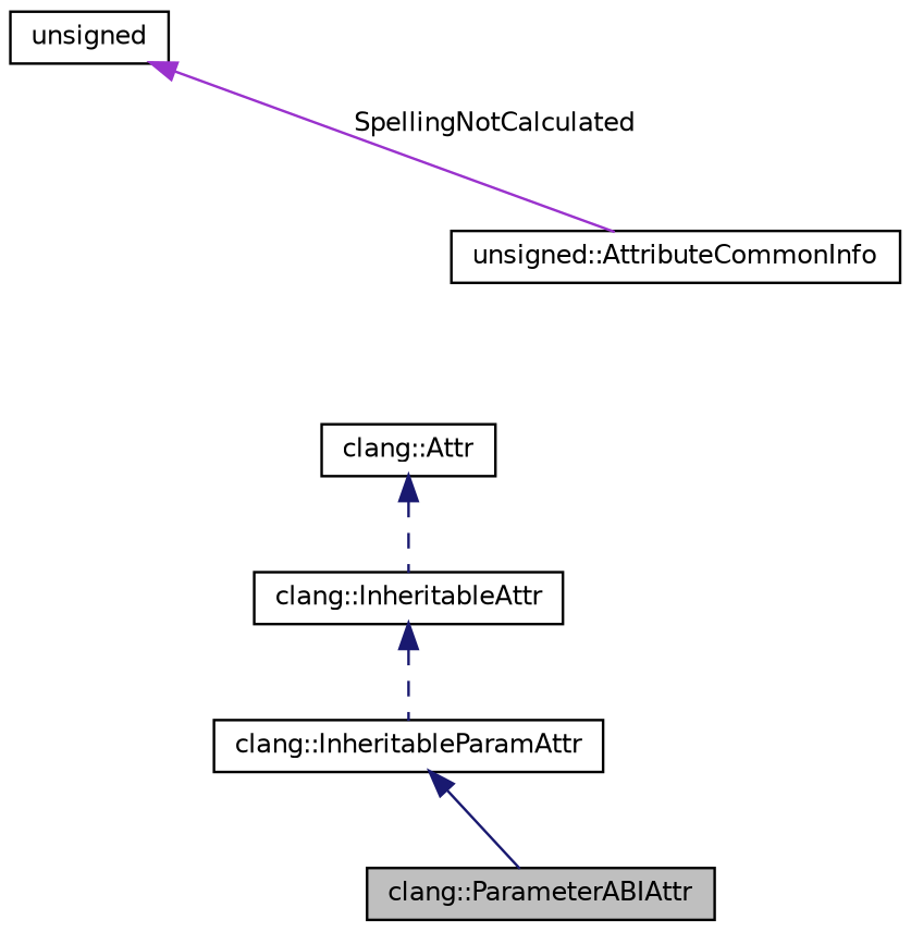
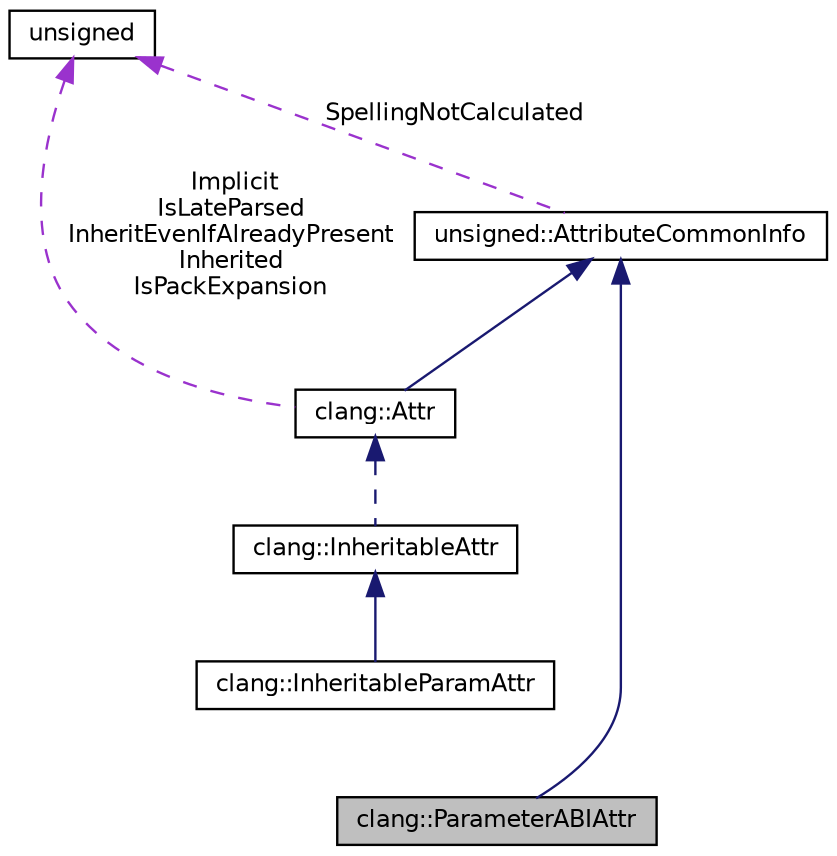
  digraph {
    fontname="DejaVu Sans"
    node [color=black fontname="DejaVu Sans" fontsize=10 shape=record]
    edge [color=midnightblue dir=back fontname="DejaVu Sans" fontsize=10 labelfontname=Helvetica labelfontsize=10 style=solid]
    n1 [fillcolor=grey75 fontcolor=black height=0.2 label="clang::ParameterABIAttr" style=filled width=0.4]
    n2 [height=0.2 label="clang::InheritableParamAttr" width=0.4]
    n3 [height=0.2 label="clang::InheritableAttr" width=0.4]
    n4 [height=0.2 label="clang::Attr" width=0.4]
    n5 [height=0.2 label="unsigned::AttributeCommonInfo" width=0.4]
    n6 [height=0.2 label=unsigned width=0.4]
-   n2 -> n1
-   n3 -> n2 [style=dashed]
+   n5 -> n1
+   n3 -> n2
    n4 -> n3 [style=dashed]
-   n6 -> n5 [color=darkorchid3 label=" SpellingNotCalculated"]
+   n5 -> n4
+   n6 -> n4 [color=darkorchid3 label=" Implicit\nIsLateParsed\nInheritEvenIfAlreadyPresent\nInherited\nIsPackExpansion" style=dashed]
+   n6 -> n5 [color=darkorchid3 label=" SpellingNotCalculated" style=dashed]
  }
